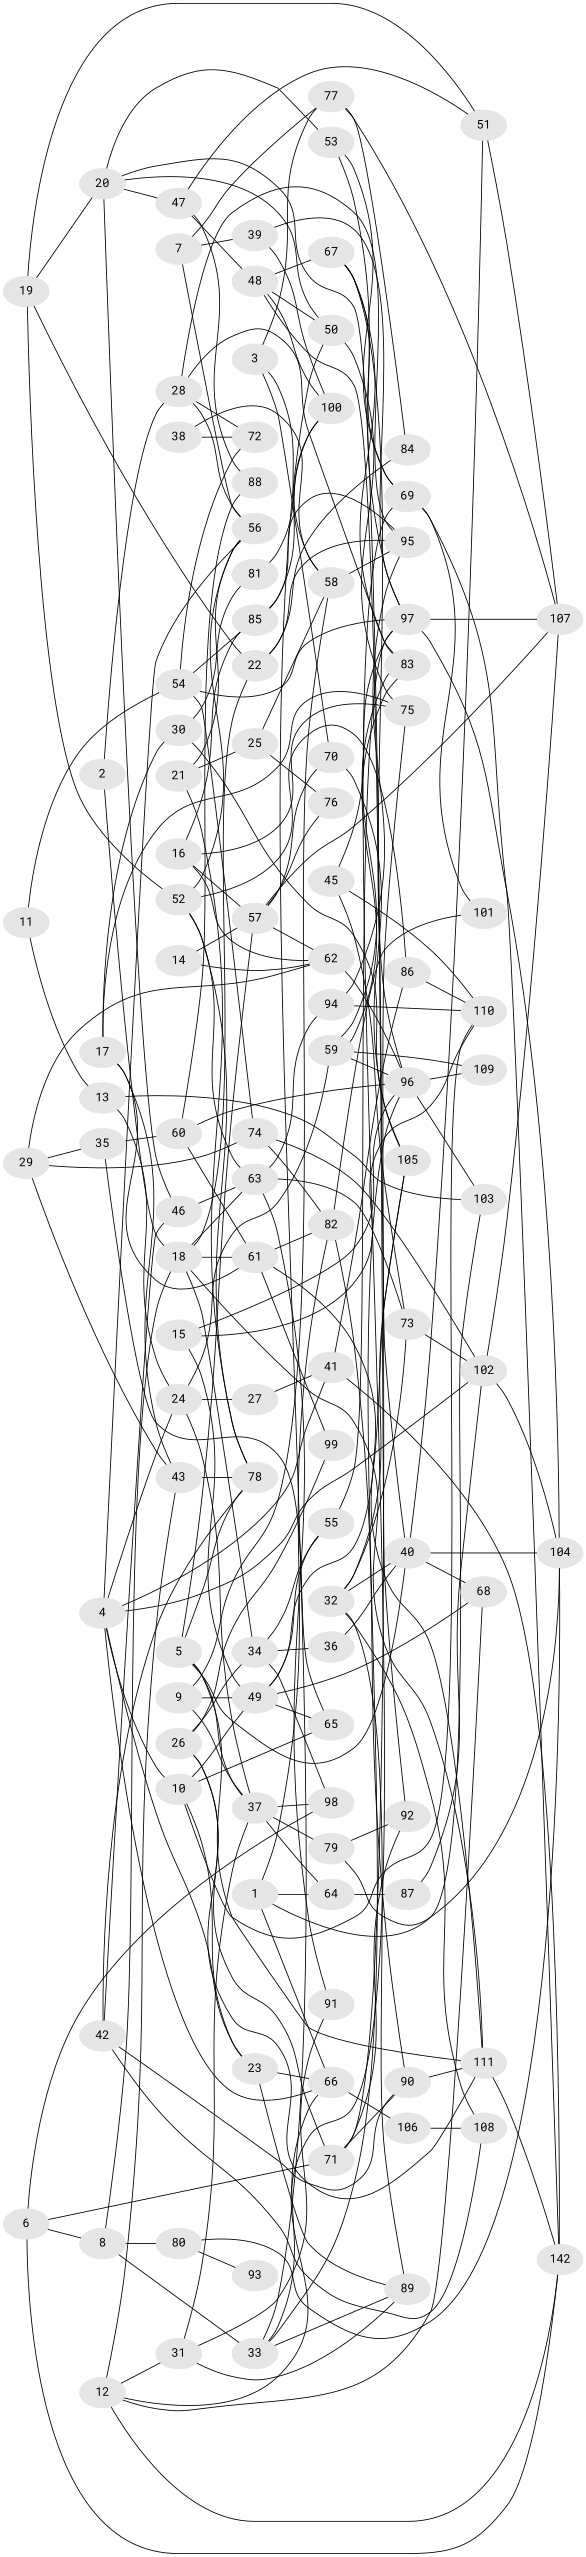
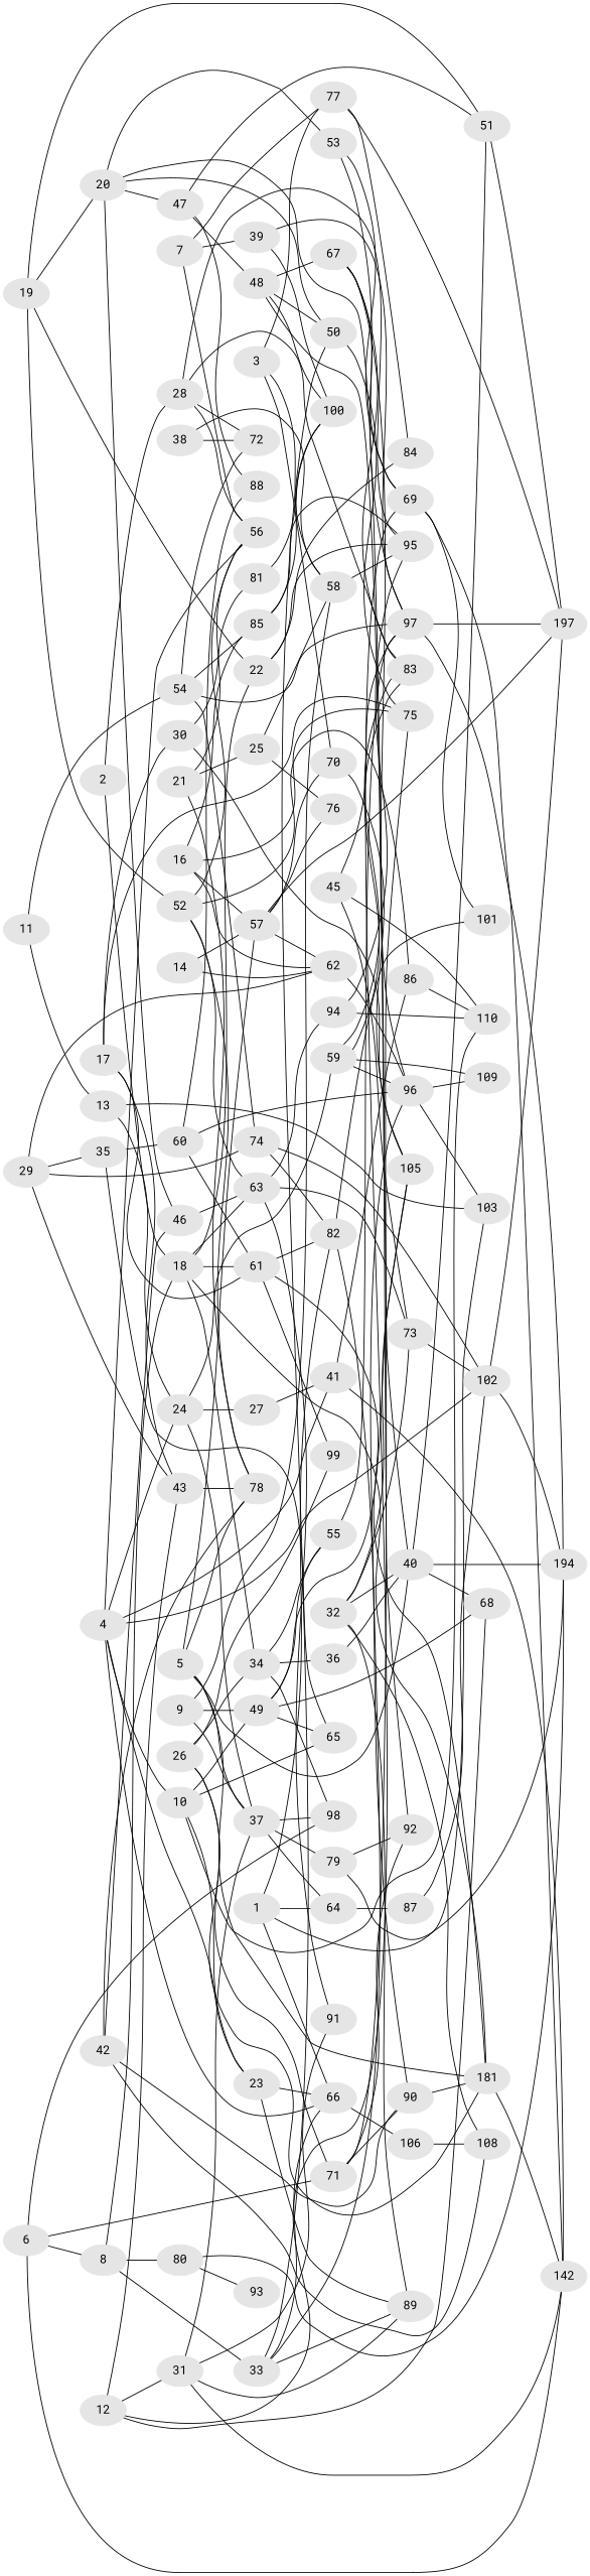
  graph {
    fontname="Roboto Mono"
    rankdir=LR
    node [color=gray90 fontname="Roboto Mono" style=filled]
    edge [fontname="Roboto Mono"]
    1
    64
    66
    82
    103
    87
    106
    90
    101
    2
    18
    28
-   111
+   111 [label=181]
    61
    22
    34
    63
    56
    95
    72
    83
    3
    58
    70
    77
    105
    84
-   107
+   107 [label=197]
    4
    10
    23
    24
    41
    102
    49
    65
    110
    89
    37
    27
    59
    n42 [label=142]
    86
-   104
+   104 [label=194]
    5
    40
    57
    78
    98
    79
    68
    51
    62
    76
    6
    8
    71
    33
    80
    75
    92
    7
    39
    97
    100
    96
    50
    93
    9
    55
    11
    13
    54
    85
    74
    12
    31
    43
    69
    91
    14
-   15
    109
    16
    17
    30
    81
    99
    36
    73
    94
    19
    20
    52
    46
    47
    53
    48
    88
    21
    25
    26
    29
    35
    60
    32
    108
    38
    42
    45
    67
    1 -- 64
    1 -- 66
    1 -- 82
    1 -- 103
    64 -- 87
    66 -- 106
    82 -- 90
    82 -- 101
    87 -- 102
    106 -- 108
    90 -- 111
    2 -- 18
    2 -- 28
    18 -- 111
    18 -- 61
    18 -- 22
    18 -- 34
    18 -- 63
    28 -- 56
    28 -- 95
    28 -- 72
    28 -- 83
    111 -- n42
    61 -- 82
    61 -- 111
    61 -- 99
    22 -- 95
    22 -- 84
    34 -- 98
    34 -- 55
    34 -- 36
    63 -- 91
    63 -- 73
    63 -- 94
    3 -- 58
    3 -- 70
    3 -- 77
    58 -- 95
    70 -- 105
    77 -- 84
    77 -- 107
    4 -- 66
    4 -- 56
    4 -- 10
    4 -- 23
    4 -- 24
    4 -- 41
    4 -- 102
    10 -- 23
    10 -- 49
    10 -- 65
    10 -- 110
    23 -- 66
    23 -- 89
    24 -- 37
    24 -- 27
    24 -- 59
    41 -- n42
    41 -- 86
    102 -- 107
    102 -- 104
    49 -- 105
    49 -- 65
    49 -- 68
    49 -- 55
    37 -- 64
    37 -- 98
    37 -- 79
    27 -- 41
    59 -- 83
    59 -- 83
    59 -- 96
    59 -- 109
    86 -- 110
    5 -- 111
    5 -- 37
    5 -- 40
    5 -- 57
    5 -- 78
    40 -- 104
    40 -- 68
    40 -- 51
    57 -- 70
    57 -- 107
    57 -- 62
    57 -- 76
    79 -- 104
    79 -- 92
    51 -- 107
    62 -- 96
    6 -- n42
    6 -- 98
    6 -- 8
    6 -- 71
    8 -- 18
    8 -- 33
    8 -- 80
    71 -- 90
    71 -- 75
    71 -- 92
    33 -- 66
    33 -- 89
    33 -- 96
    33 -- 50
    80 -- 104
    80 -- 93
    7 -- 56
    7 -- 77
    7 -- 39
    39 -- 97
    39 -- 100
    97 -- 107
    97 -- 104
    96 -- 103
    96 -- 109
    50 -- 75
    9 -- 58
    9 -- 49
    9 -- 37
    55 -- 97
    11 -- 13
    11 -- 54
    13 -- 103
    13 -- 24
    54 -- 72
    54 -- 97
    54 -- 85
    54 -- 74
    85 -- 95
    85 -- 100
    74 -- 82
    74 -- 102
    12 -- 68
    12 -- 31
    12 -- 43
    12 -- 69
    31 -- 89
    31 -- 37
-   12 -- n42
+   31 -- n42
    31 -- 91
    43 -- 78
    69 -- 101
    69 -- n42
    14 -- 57
    14 -- 62
-   15 -- 49
-   15 -- 110
-   15 -- 96
    16 -- 57
    16 -- 62
    16 -- 75
    16 -- 85
    17 -- 61
    17 -- 75
    17 -- 43
    17 -- 30
    30 -- 105
    30 -- 81
    81 -- 100
    36 -- 40
    73 -- 102
    94 -- 95
    94 -- 110
    19 -- 22
    19 -- 51
    19 -- 20
    19 -- 52
    20 -- 40
    20 -- 50
    20 -- 46
    20 -- 47
    20 -- 53
    52 -- 63
    52 -- 56
    52 -- 86
    52 -- 78
    46 -- 63
    47 -- 51
    47 -- 48
    47 -- 88
    53 -- 97
    53 -- 69
    48 -- 92
    48 -- 100
    48 -- 50
    48 -- 67
    21 -- 56
    21 -- 78
    21 -- 25
    25 -- 58
    25 -- 76
    26 -- 111
    26 -- 34
    26 -- 71
    26 -- 99
    29 -- 62
    29 -- 74
    29 -- 43
    29 -- 35
    35 -- 65
    35 -- 60
    60 -- 61
    60 -- 96
    60 -- 88
    32 -- 105
    32 -- 89
    32 -- 40
    32 -- 73
    32 -- 108
    38 -- 72
    38 -- 58
    42 -- 90
    42 -- 78
    42 -- 46
    42 -- 108
    45 -- 110
    45 -- 97
    45 -- 73
    67 -- 83
    67 -- 96
    67 -- 69
  }
